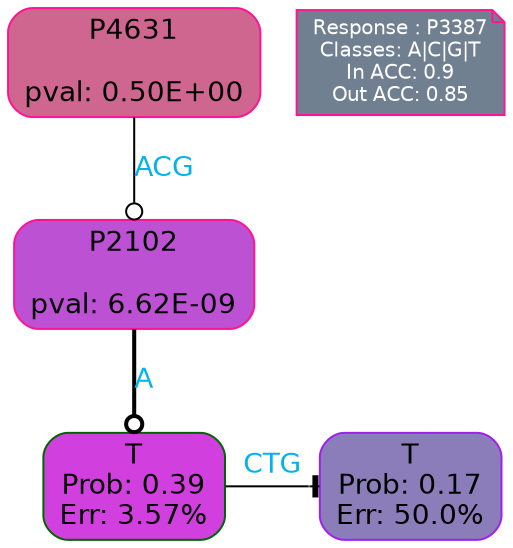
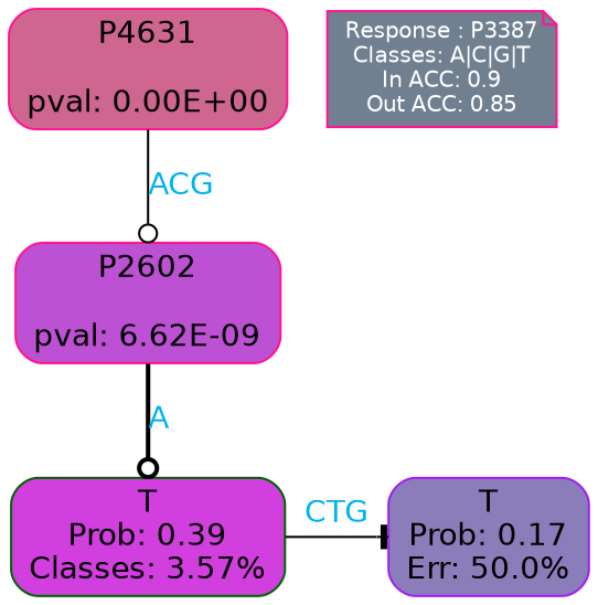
  digraph {
    ranksep=equally
    splines=polylines
    node [color=deeppink fontname=helvetica shape=box style="filled, rounded"]
    edge [arrowhead=odot fontcolor=deepskyblue2 fontname=helvetica style=solid]
-   n1 [color=darkgreen fillcolor="#d13fde" label="T\nProb: 0.39\nErr: 3.57%"]
+   n1 [color=darkgreen fillcolor="#d13fde" label="T\nProb: 0.39\nClasses: 3.57%"]
    n2 [color=purple fillcolor="#8b7dba" label="T\nProb: 0.17\nErr: 50.0%"]
    n3 [align=left fillcolor=slategray fontcolor=white fontsize=10 label="Response : P3387\nClasses: A|C|G|T\nIn ACC: 0.9\nOut ACC: 0.85\n" shape=note style=filled]
-   n4 [fillcolor="#ce6690" label="P4631\n\npval: 0.50E+00"]
-   n5 [fillcolor="#bc51d3" label="P2102\n\npval: 6.62E-09"]
+   n4 [fillcolor="#ce6690" label="P4631\n\npval: 0.00E+00"]
+   n5 [fillcolor="#bc51d3" label="P2602\n\npval: 6.62E-09"]
    subgraph sub_1 {
      rank=same
      n1
      n2
    }
    subgraph sub_2 {
      rank=same
      n3
      n4
    }
    n1 -> n2 [arrowhead=tee label=CTG]
    n4 -> n5 [label=ACG]
    n5 -> n1 [label=A style=bold]
  }
